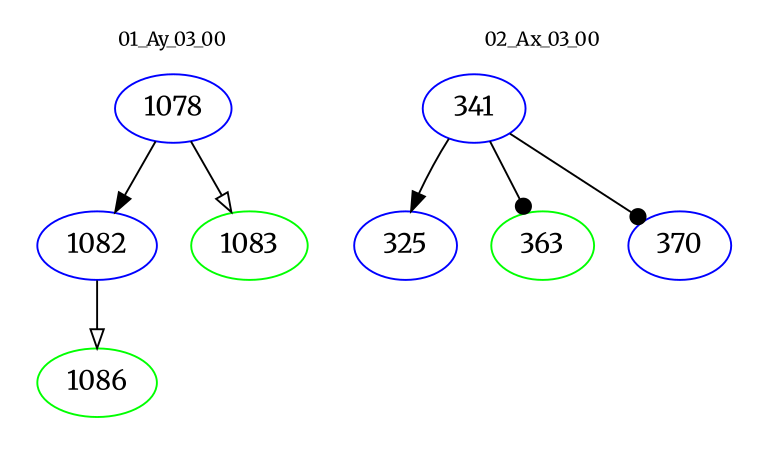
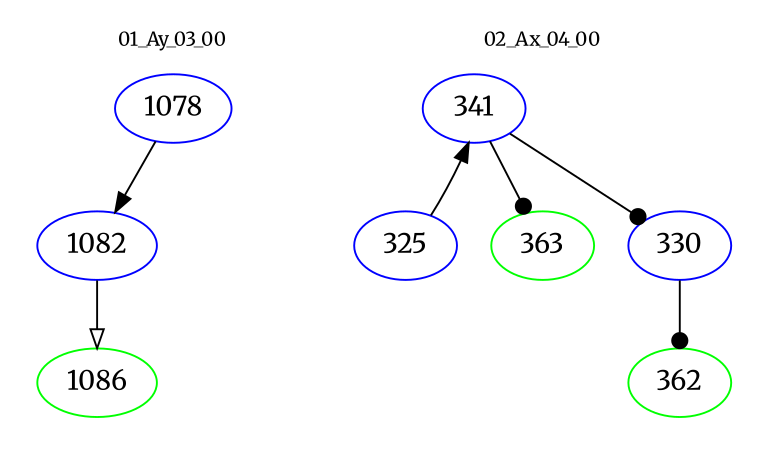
  digraph {
    fontname=Merriweather
    node [color=blue fontname=Merriweather]
    edge [arrowhead=dot color=black fontname=Merriweather]
    n1 [label=1078]
    n2 [label=1082]
-   n3 [color=green label=1083]
    n4 [color=green label=1086]
    n5 [label=341]
    n6 [label=325]
    n7 [color=green label=363]
-   n8 [label=370]
+   n8 [label=330]
+   n9 [color=green label=362]
    subgraph cluster_1 {
      color=white
      fontsize=10
      label="01_Ay_03_00"
      n1
      n2
-     n3
      n4
    }
    subgraph cluster_2 {
      color=white
      fontsize=10
-     label="02_Ax_03_00"
+     label="02_Ax_04_00"
      n5
      n6
      n7
      n8
+     n9
    }
    n1 -> n2 [arrowhead=normal]
-   n1 -> n3 [arrowhead=onormal]
    n2 -> n4 [arrowhead=onormal]
-   n5 -> n6 [arrowhead=normal]
+   n6 -> n5 [arrowhead=normal]
    n5 -> n7
    n5 -> n8
+   n8 -> n9
  }
